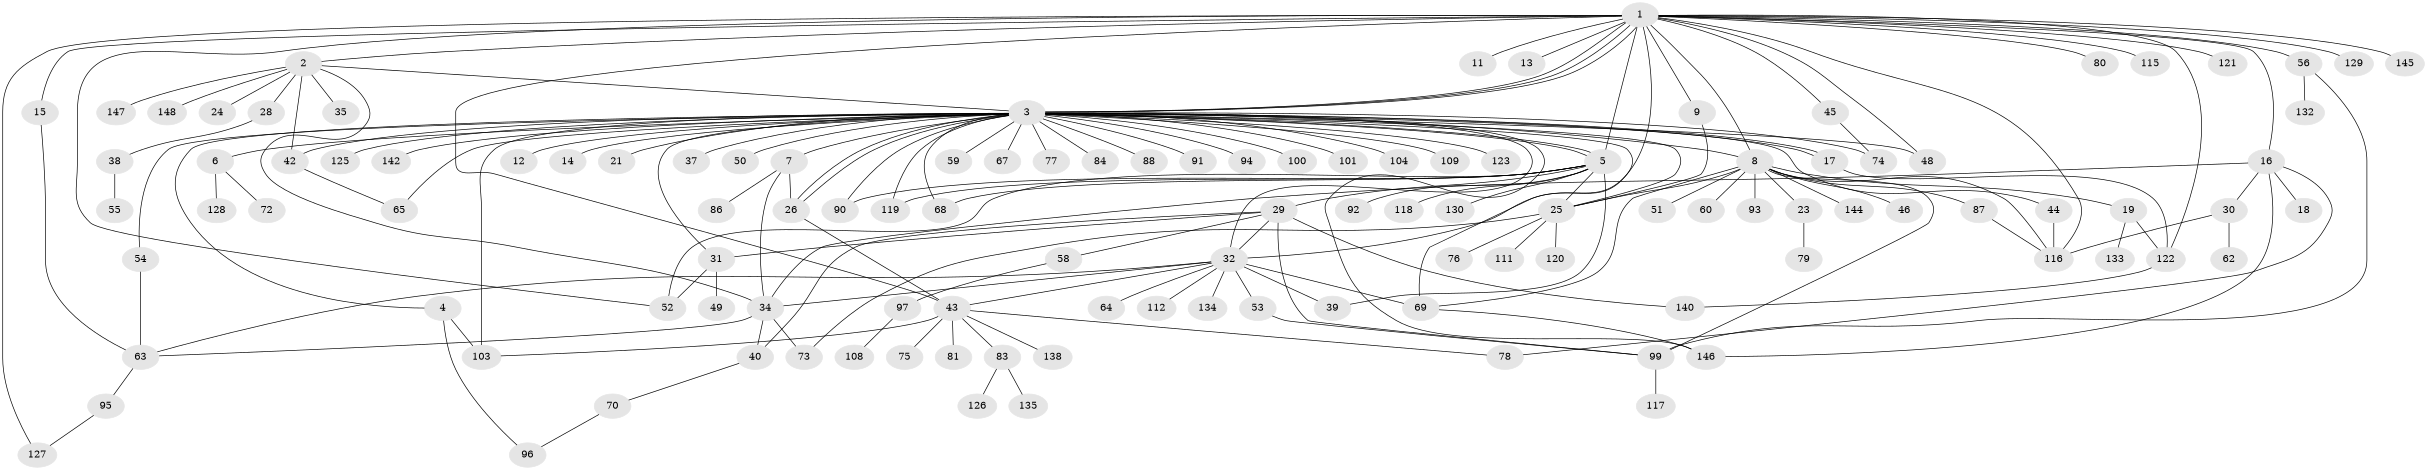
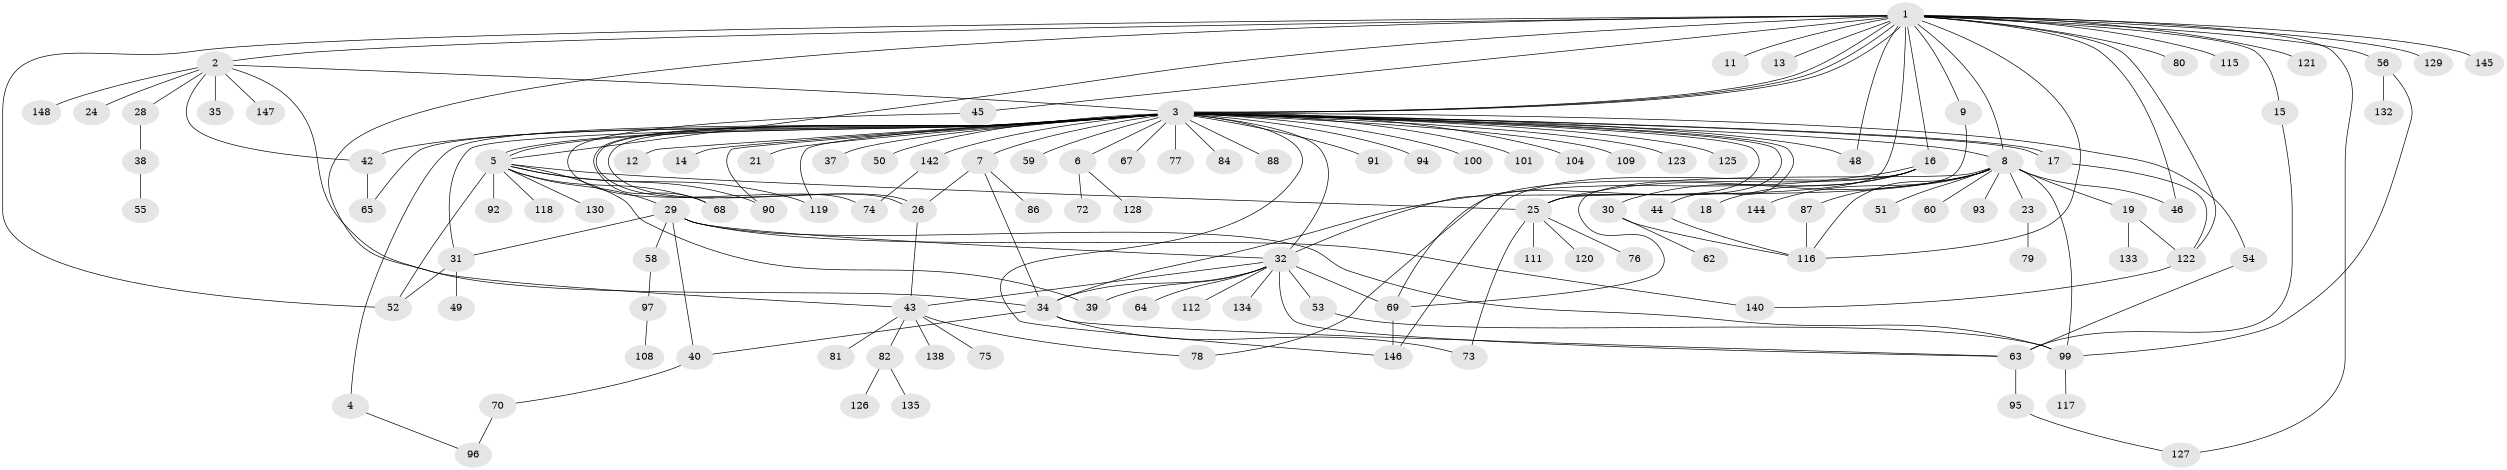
  graph {
    node [color=gray90 style=filled]
    1 [super="+27"]
    2 [super="+105"]
    3 [super="+22"]
    5 [super="+110"]
    8 [super="+20"]
    9
    11
    13
    15 [super="+131"]
    16
    32 [super="+33"]
    43 [super="+57"]
    45
    46
    48
    52 [super="+143"]
    56 [super="+82"]
    80
    115
    116
    121
    122
    127
    129
    145
    24
    28
    34 [super="+107"]
    35
    42 [super="+137"]
    147
    148
    4 [super="+98"]
    6
    7 [super="+71"]
    12
    14
    17
    21
    25 [super="+66"]
    26
    31 [super="+41"]
    n43 [label=37]
    44
    50
    54
    59
    65
    67
    68
    69
    74
    77
    84
    88
    90
    91
    94
    100
    101
-   103 [super="+113"]
    104
    109 [super="+139"]
    119
    123
    125
    142
    146
    29 [super="+37"]
    39 [super="+85"]
    92
    118
    130
    19
    23 [super="+89"]
    n76 [label=87]
    51
    60
    93
    99 [super="+106"]
    144
    63
    18
    30
    78
    53
    64
    112
    134
    75
    81
-   83 [super="+114"]
+   83 [super="+114" label=82]
    138
    132
    140
    38 [super="+141"]
    40 [super="+61"]
    73
    96
    72
    128
    86
    76
    111
    120
    49
    58
    133
    79 [super="+136"]
    117
    95
    62
    55
    70
    97 [super="+124"]
    126
    135
    108
    1 -- 2
    1 -- 3 [weight=2]
    1 -- 3
    1 -- 3
    1 -- 5
    1 -- 8
    1 -- 9
    1 -- 11
    1 -- 13
    1 -- 15
    1 -- 16
    1 -- 32
    1 -- 43 [weight=2]
    1 -- 45
+   1 -- 46
    1 -- 48
    1 -- 52
    1 -- 56
    1 -- 80
    1 -- 115
    1 -- 116
    1 -- 121
    1 -- 122
    1 -- 127
    1 -- 129
    1 -- 145
    2 -- 3
    2 -- 24
    2 -- 28
    2 -- 34
    2 -- 35
    2 -- 42
    2 -- 147
    2 -- 148
    3 -- 5
    3 -- 5
    3 -- 8
    3 -- 32
    3 -- 48
    3 -- 42
    3 -- 4
    3 -- 6
    3 -- 7
    3 -- 12
    3 -- 14
    3 -- 17
    3 -- 17
    3 -- 21
    3 -- 25
    3 -- 26
    3 -- 26
    3 -- 31 [weight=2]
    3 -- n43
    3 -- 44
    3 -- 50 [weight=2]
    3 -- 54
    3 -- 59
    3 -- 65
    3 -- 67
    3 -- 68
    3 -- 69
-   3 -- 74
+   142 -- 74
    3 -- 77
    3 -- 84
    3 -- 88
    3 -- 90
    3 -- 91
    3 -- 94
    3 -- 100
    3 -- 101
-   3 -- 103 [weight=2]
    3 -- 104
    3 -- 109
    3 -- 119
    3 -- 123
    3 -- 125
    3 -- 142
    3 -- 146
    5 -- 52
    5 -- 25
    5 -- 68
    5 -- 90
    5 -- 119
    5 -- 29
    5 -- 39
    5 -- 92
    5 -- 118
    5 -- 130
    8 -- 46
    8 -- 116
    8 -- 25
    8 -- 69
    8 -- 19
    8 -- 23
    8 -- n76
    8 -- 51
    8 -- 60
    8 -- 93
    8 -- 99 [weight=2]
    8 -- 144
    9 -- 25
    15 -- 63
    16 -- 34
    16 -- 146
    16 -- 18
    16 -- 30
    16 -- 78
    32 -- 43
    32 -- 34
    32 -- 69
    32 -- 39
    32 -- 63
    32 -- 53
    32 -- 64
    32 -- 112
    32 -- 134
-   43 -- 103
    43 -- 78
    43 -- 75
    43 -- 81
    43 -- 83
    43 -- 138
    45 -- 74
    56 -- 99
    56 -- 132
    122 -- 140
    28 -- 38
    34 -- 63
    34 -- 40
    34 -- 73
    42 -- 65
-   4 -- 103
    4 -- 96
    6 -- 72
    6 -- 128
    7 -- 34
    7 -- 26
    7 -- 86
    17 -- 122
    25 -- 73
    25 -- 76
    25 -- 111
    25 -- 120
    26 -- 43
    31 -- 52
    31 -- 49
    44 -- 116
    54 -- 63
    69 -- 146
    29 -- 32
    29 -- 31
    29 -- 99
    29 -- 140
    29 -- 40
    29 -- 58
    19 -- 122
    19 -- 133
    23 -- 79
    n76 -- 116
    99 -- 117
    63 -- 95
    30 -- 116
    30 -- 62
    53 -- 99
    83 -- 126
    83 -- 135
    38 -- 55
    40 -- 70
    58 -- 97
    95 -- 127
    70 -- 96
    97 -- 108
  }
